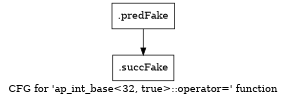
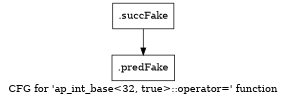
  digraph {
    label="CFG for 'ap_int_base\<32, true\>::operator=' function"
    node [shape=record]
    n1 [label="{.predFake}"]
    n2 [filename="/media/miguel/NewVolume/Linux/Xilinx/Vitis_HLS/2020.2/include/ap_int_base.h" label="{.succFake}" linenumber=464]
-   n1 -> n2 [execusionnum=296 filename="/media/miguel/NewVolume/Linux/Xilinx/Vitis_HLS/2020.2/include/ap_int_base.h"]
+   n2 -> n1 [execusionnum=296 filename="/media/miguel/NewVolume/Linux/Xilinx/Vitis_HLS/2020.2/include/ap_int_base.h"]
  }
